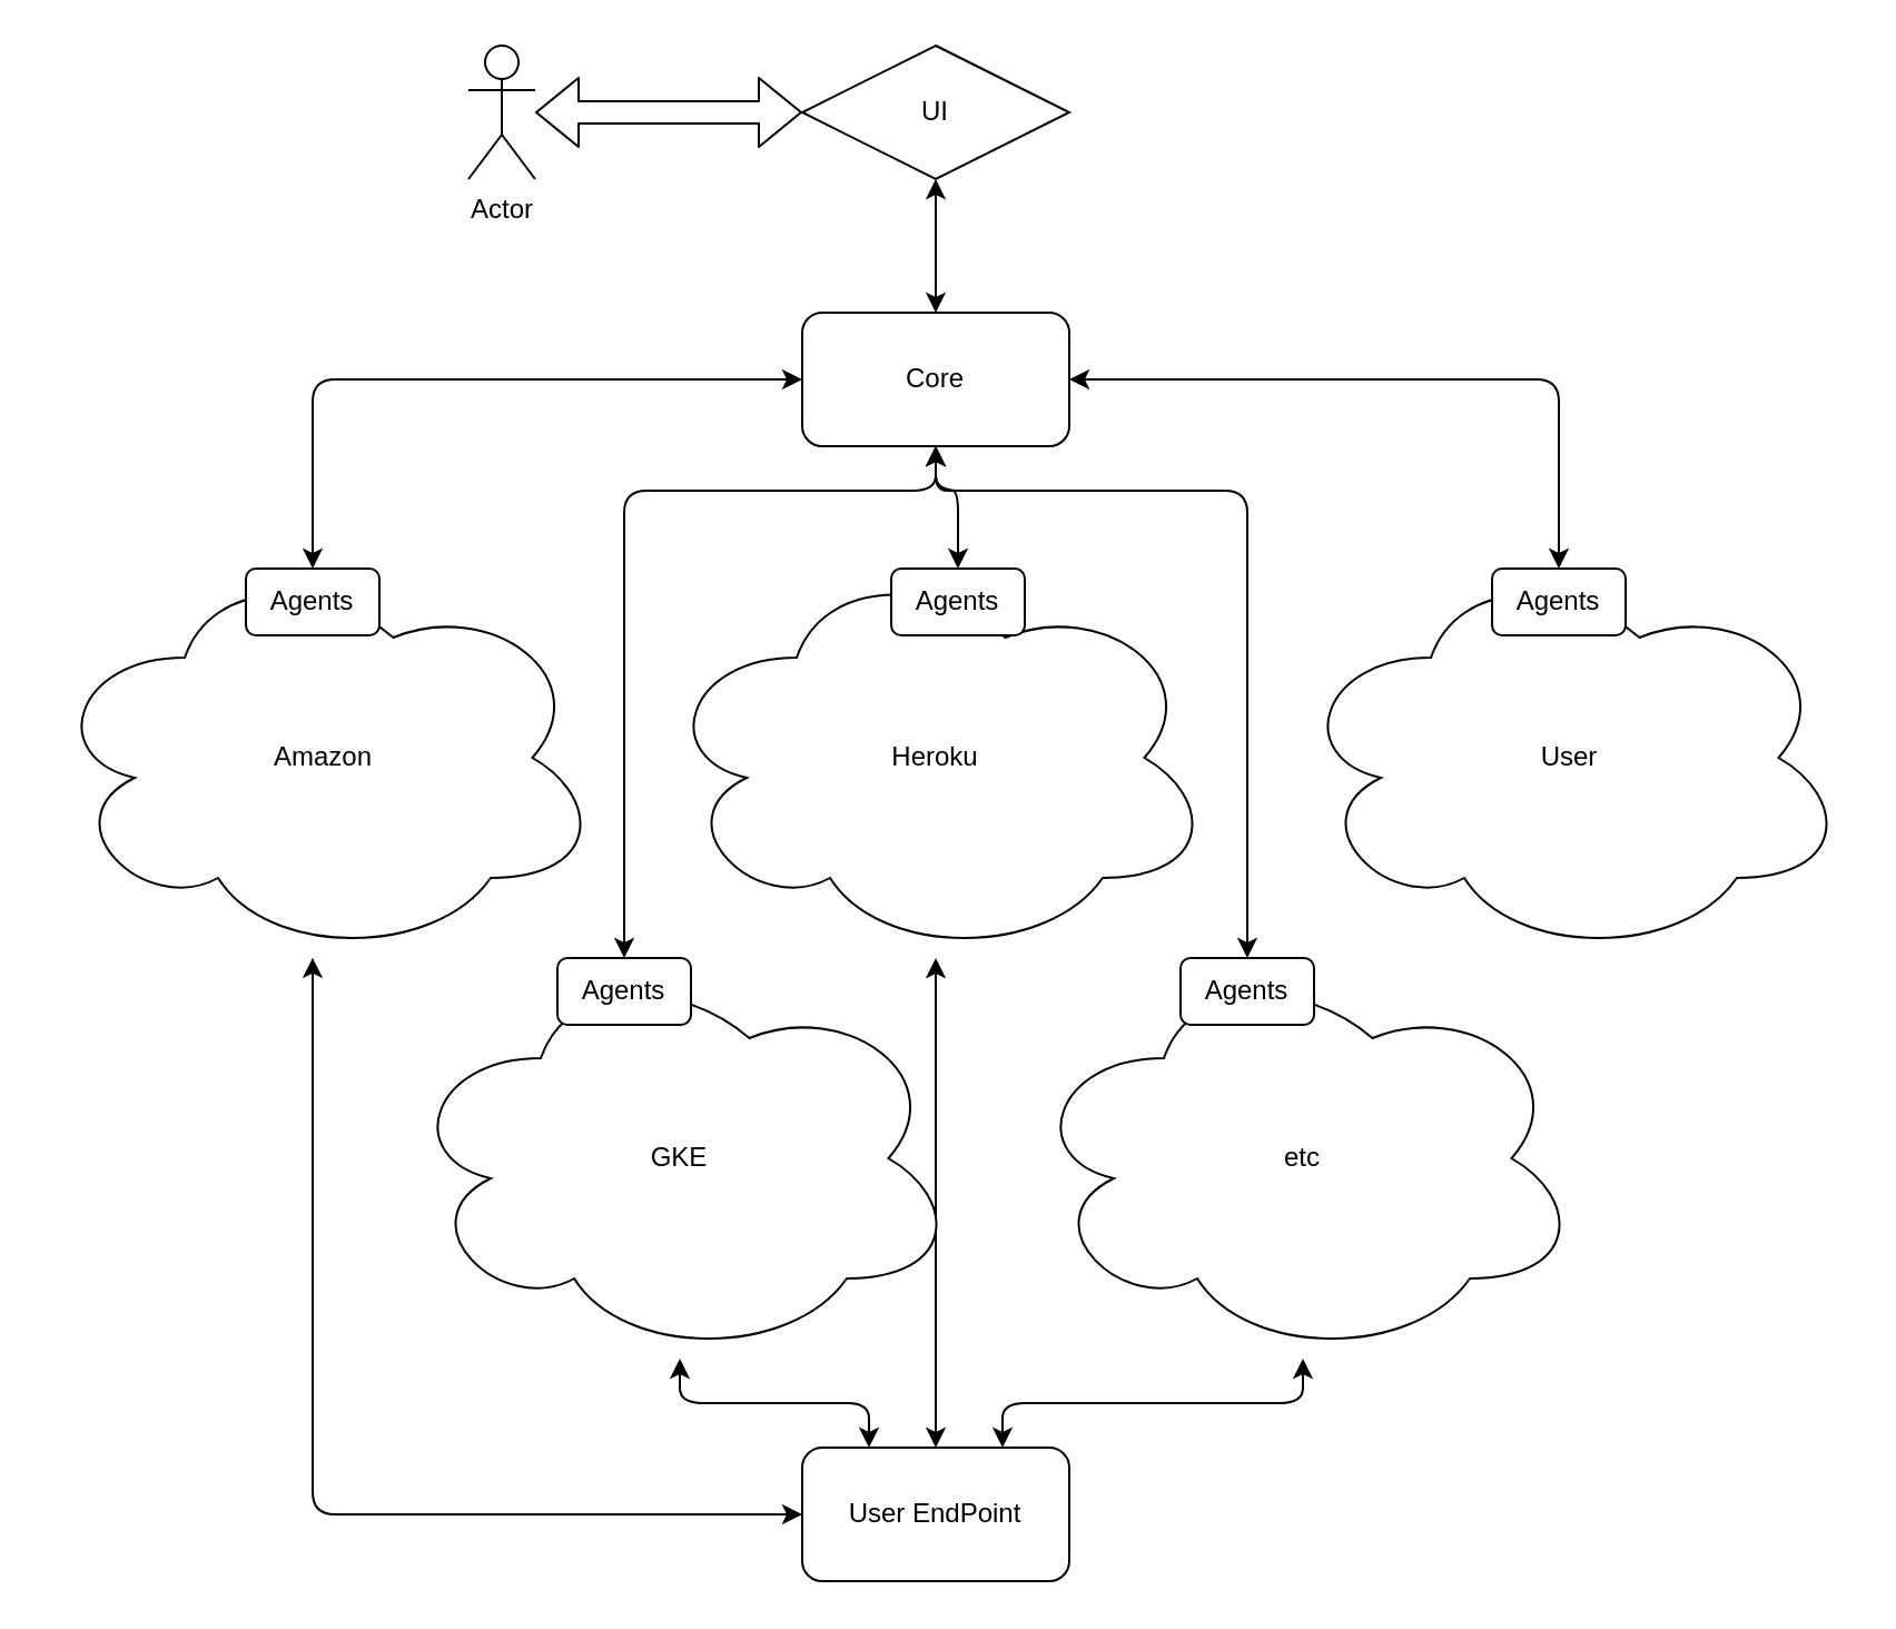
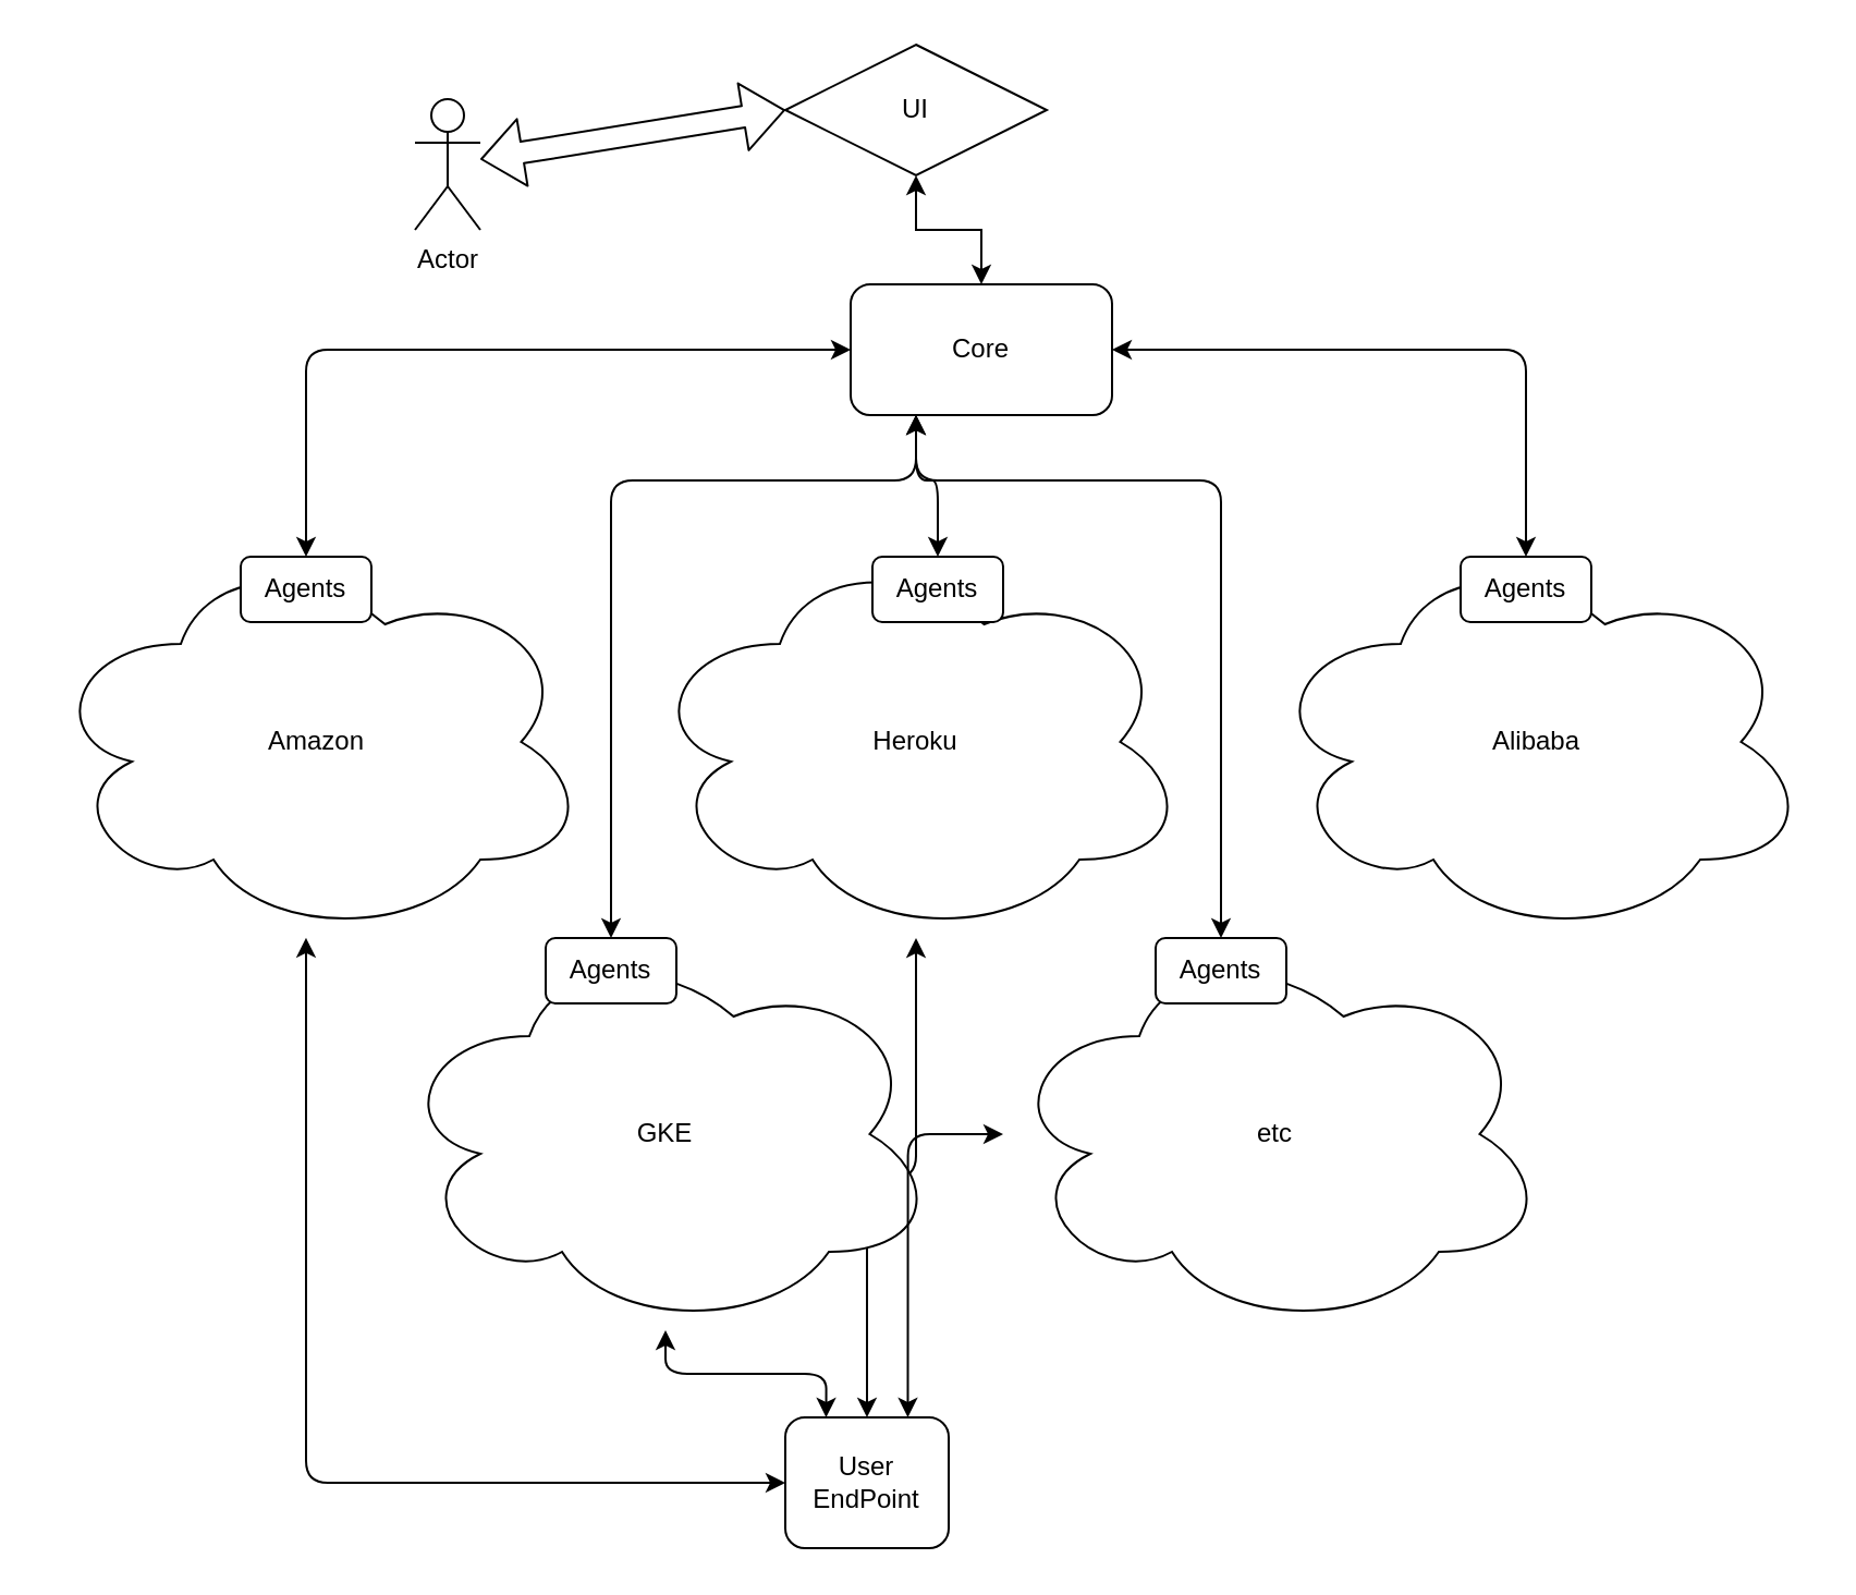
  <mxCell id="0" />
  <mxCell id="1" parent="0" />
  <mxCell id="2" value="" style="edgeStyle=orthogonalEdgeStyle;rounded=0;orthogonalLoop=1;jettySize=auto;html=1;startArrow=classic;startFill=1;" parent="1" source="3" target="9" edge="1"><mxGeometry relative="1" as="geometry" /></mxCell>
  <mxCell id="3" value="UI" style="rhombus;whiteSpace=wrap;html=1;" parent="1" vertex="1"><mxGeometry x="360" y="20" width="120" height="60" as="geometry" /></mxCell>
  <mxCell id="4" style="edgeStyle=orthogonalEdgeStyle;rounded=1;orthogonalLoop=1;jettySize=auto;html=1;entryX=0.5;entryY=0;entryDx=0;entryDy=0;startArrow=classic;startFill=1;" parent="1" source="9" target="24" edge="1"><mxGeometry relative="1" as="geometry"><mxPoint x="150" y="240" as="targetPoint" /></mxGeometry></mxCell>
  <mxCell id="5" style="edgeStyle=orthogonalEdgeStyle;rounded=1;orthogonalLoop=1;jettySize=auto;html=1;entryX=0.5;entryY=0;entryDx=0;entryDy=0;startArrow=classic;startFill=1;" parent="1" source="9" target="23" edge="1"><mxGeometry relative="1" as="geometry"><Array as="points"><mxPoint x="420" y="220" /><mxPoint x="430" y="220" /></Array></mxGeometry></mxCell>
  <mxCell id="6" style="edgeStyle=orthogonalEdgeStyle;rounded=1;orthogonalLoop=1;jettySize=auto;html=1;entryX=0.5;entryY=0;entryDx=0;entryDy=0;startArrow=classic;startFill=1;" parent="1" source="9" target="22" edge="1"><mxGeometry relative="1" as="geometry" /></mxCell>
  <mxCell id="7" style="edgeStyle=orthogonalEdgeStyle;rounded=1;orthogonalLoop=1;jettySize=auto;html=1;entryX=0.5;entryY=0;entryDx=0;entryDy=0;startArrow=classic;startFill=1;" parent="1" source="9" target="25" edge="1"><mxGeometry relative="1" as="geometry"><Array as="points"><mxPoint x="420" y="220" /><mxPoint x="280" y="220" /></Array></mxGeometry></mxCell>
  <mxCell id="8" style="edgeStyle=orthogonalEdgeStyle;rounded=1;orthogonalLoop=1;jettySize=auto;html=1;entryX=0.5;entryY=0;entryDx=0;entryDy=0;startArrow=classic;startFill=1;" parent="1" source="9" target="26" edge="1"><mxGeometry relative="1" as="geometry"><Array as="points"><mxPoint x="420" y="220" /><mxPoint x="560" y="220" /></Array></mxGeometry></mxCell>
- <mxCell id="9" value="Core" style="rounded=1;whiteSpace=wrap;html=1;" parent="1" vertex="1"><mxGeometry x="360" y="140" width="120" height="60" as="geometry" /></mxCell>
+ <mxCell id="9" value="Core" style="rounded=1;whiteSpace=wrap;html=1;" parent="1" vertex="1"><mxGeometry x="390" y="130" width="120" height="60" as="geometry" /></mxCell>
  <mxCell id="10" style="edgeStyle=orthogonalEdgeStyle;rounded=1;orthogonalLoop=1;jettySize=auto;html=1;entryX=0;entryY=0.5;entryDx=0;entryDy=0;startArrow=classic;startFill=1;" parent="1" source="11" target="21" edge="1"><mxGeometry relative="1" as="geometry"><Array as="points"><mxPoint x="140" y="680" /></Array></mxGeometry></mxCell>
  <mxCell id="11" value="Amazon" style="ellipse;shape=cloud;whiteSpace=wrap;html=1;verticalAlign=middle;align=center;" parent="1" vertex="1"><mxGeometry y="250" width="250" height="180" as="geometry" x="20" /></mxCell>
  <mxCell id="12" style="edgeStyle=orthogonalEdgeStyle;rounded=1;orthogonalLoop=1;jettySize=auto;html=1;entryX=0.5;entryY=0;entryDx=0;entryDy=0;startArrow=classic;startFill=1;" parent="1" source="13" target="21" edge="1"><mxGeometry relative="1" as="geometry" /></mxCell>
  <mxCell id="13" value="Heroku" style="ellipse;shape=cloud;whiteSpace=wrap;html=1;" parent="1" vertex="1"><mxGeometry x="295" y="250" width="250" height="180" as="geometry" /></mxCell>
- <mxCell id="14" value="User" style="ellipse;shape=cloud;whiteSpace=wrap;html=1;" parent="1" vertex="1"><mxGeometry x="580" y="250" width="250" height="180" as="geometry" /></mxCell>
+ <mxCell id="14" value="Alibaba" style="ellipse;shape=cloud;whiteSpace=wrap;html=1;" parent="1" vertex="1"><mxGeometry x="580" y="250" width="250" height="180" as="geometry" /></mxCell>
  <mxCell id="15" style="edgeStyle=orthogonalEdgeStyle;rounded=1;orthogonalLoop=1;jettySize=auto;html=1;startArrow=classic;startFill=1;entryX=0.25;entryY=0;entryDx=0;entryDy=0;" parent="1" source="16" target="21" edge="1"><mxGeometry relative="1" as="geometry" /></mxCell>
  <mxCell id="16" value="GKE" style="ellipse;shape=cloud;whiteSpace=wrap;html=1;" parent="1" vertex="1"><mxGeometry x="180" y="430" width="250" height="180" as="geometry" /></mxCell>
  <mxCell id="17" style="edgeStyle=orthogonalEdgeStyle;rounded=1;orthogonalLoop=1;jettySize=auto;html=1;entryX=0.75;entryY=0;entryDx=0;entryDy=0;startArrow=classic;startFill=1;" parent="1" source="18" target="21" edge="1"><mxGeometry relative="1" as="geometry" /></mxCell>
  <mxCell id="18" value="etc" style="ellipse;shape=cloud;whiteSpace=wrap;html=1;" parent="1" vertex="1"><mxGeometry x="460" y="430" width="250" height="180" as="geometry" /></mxCell>
- <mxCell id="19" value="Actor" style="shape=umlActor;verticalLabelPosition=bottom;verticalAlign=top;html=1;outlineConnect=0;" parent="1" vertex="1"><mxGeometry x="210" y="20" width="30" height="60" as="geometry" /></mxCell>
+ <mxCell id="19" value="Actor" style="shape=umlActor;verticalLabelPosition=bottom;verticalAlign=top;html=1;outlineConnect=0;" parent="1" vertex="1"><mxGeometry x="190" y="45" width="30" height="60" as="geometry" /></mxCell>
  <mxCell id="20" value="" style="shape=flexArrow;endArrow=classic;startArrow=classic;html=1;rounded=1;entryX=0;entryY=0.5;entryDx=0;entryDy=0;" parent="1" source="19" target="3" edge="1"><mxGeometry width="100" height="100" relative="1" as="geometry"><mxPoint x="230" y="140" as="sourcePoint" /><mxPoint x="330" y="40" as="targetPoint" /></mxGeometry></mxCell>
- <mxCell id="21" value="User EndPoint" style="rounded=1;whiteSpace=wrap;html=1;" parent="1" vertex="1"><mxGeometry x="360" y="650" width="120" height="60" as="geometry" /></mxCell>
+ <mxCell id="21" value="User EndPoint" style="rounded=1;whiteSpace=wrap;html=1;" parent="1" vertex="1"><mxGeometry x="360" y="650" width="75" height="60" as="geometry" /></mxCell>
  <mxCell id="22" value="Agents" style="rounded=1;whiteSpace=wrap;html=1;" parent="1" vertex="1"><mxGeometry x="670" y="255" width="60" height="30" as="geometry" /></mxCell>
  <mxCell id="23" value="Agents" style="rounded=1;whiteSpace=wrap;html=1;" parent="1" vertex="1"><mxGeometry x="400" y="255" width="60" height="30" as="geometry" /></mxCell>
  <mxCell id="24" value="Agents" style="rounded=1;whiteSpace=wrap;html=1;" parent="1" vertex="1"><mxGeometry x="110" y="255" width="60" height="30" as="geometry" /></mxCell>
  <mxCell id="25" value="Agents" style="rounded=1;whiteSpace=wrap;html=1;" parent="1" vertex="1"><mxGeometry x="250" y="430" width="60" height="30" as="geometry" /></mxCell>
  <mxCell id="26" value="Agents" style="rounded=1;whiteSpace=wrap;html=1;" parent="1" vertex="1"><mxGeometry x="530" y="430" width="60" height="30" as="geometry" /></mxCell>
